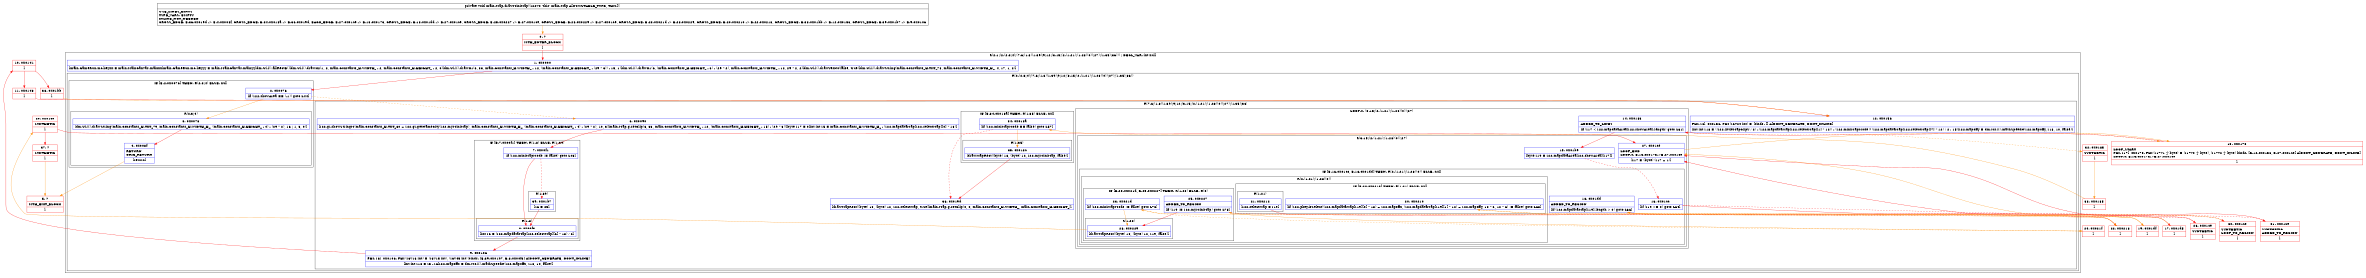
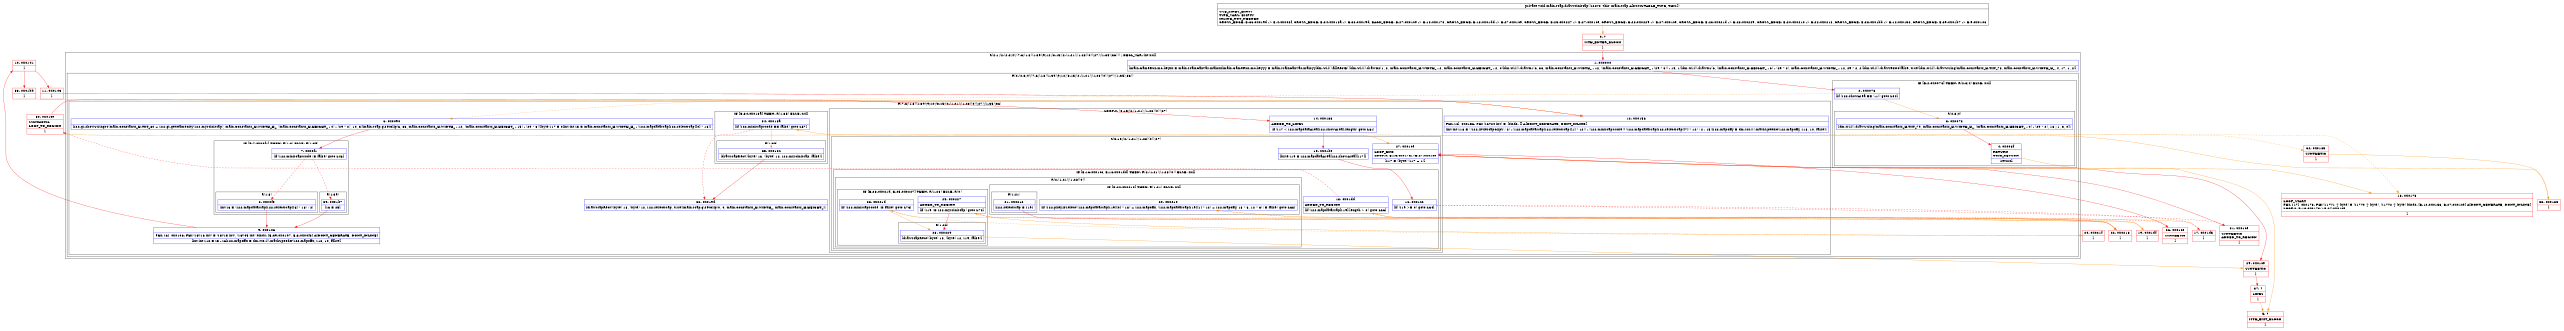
  digraph {
    fontname="DejaVu Serif"
    node [color=blue fontname="DejaVu Serif" shape=record]
    edge [color=red fontname="DejaVu Serif"]
    n1 [label="{3\:\ 0x0078|ldm.Ui.i().drawString(main.Constants_H.TXT_79, main.Constants_H.WIDTH_H_, (main.Constants_H.HEIGHT_ \- 4) \- (29 * 2), 16 \| 1, 3, 0)l}"]
    n2 [label="{4\:\ 0x008f|RETURN\lORIG_RETURN\l|lreturnl}"]
    n3 [label="{2\:\ 0x0076|lif (r22.showArea == (\-1)) goto L44l}"]
    n4 [label="{8\:\ 0x00f3|lint r6 = (r22.mapdataMap[r22.selectMap][6] * 18) \/ 2l}"]
    n5 [label="{39\:\ 0x01b7|lr6 = 25l}"]
    n6 [label="{7\:\ 0x00f1|lif (r22.miniMapMode != false) goto L48l}"]
    n7 [label="{21\:\ 0x0212|lr22.selectMap = r19l}"]
    n8 [label="{20\:\ 0x0210|lif (r22.pkey.isSelect((r22.mapdataMap[r19][0] * 18) + r22.mapoffx, (r22.mapdataMap[r19][1] * 12) + r22.mapoffy, 18 * 6, 12 * 6) != false) goto L68l}"]
    n9 [label="{28\:\ 0x0229|ldrawMapRect((byte) 18, (byte) 12, r19, false)l}"]
    n10 [label="{23\:\ 0x021d|lif (r22.miniMapMode != false) goto L73l}"]
    n11 [label="{25\:\ 0x0227|ADDED_TO_REGION\l|lif (r19 != r22.myMiniMap) goto L73l}"]
    n12 [label="{16\:\ 0x01cc|lif (r19 \>= 0) goto L64l}"]
    n13 [label="{18\:\ 0x01dd|ADDED_TO_REGION\l|lif (r22.mapdataMap[r19].length \> 0) goto L66l}"]
    n14 [label="{15\:\ 0x01be|lbyte r19 = r22.mapdataArea[r22.showArea][r17]l}"]
    n15 [label="{27\:\ 0x01ce|LOOP_END\lLOOP:0: B:13:0x0173\-\>B:27:0x01ce\l|lr17 = (byte) (r17 + 1)l}"]
    n16 [label="{14\:\ 0x0183|ADDED_TO_LINES\l|lif (r17 \< r22.mapdataArea[r22.showArea].length) goto L61l}"]
    n17 [label="{35\:\ 0x018c|ldrawMapRect((byte) 18, (byte) 12, r22.myMiniMap, false)l}"]
    n18 [label="{34\:\ 0x018a|lif (r22.miniMapMode == false) goto L57l}"]
    n19 [label="{6\:\ 0x0090|lr22.gr.showStringM(main.Constants_H.TXT_80 + r22.gr.getNameCity(r22.myMiniMap), main.Constants_H.WIDTH_H_, (main.Constants_H.HEIGHT_ \- 4) \- (29 * 2), 10, 3)lmain.Map.g.setClip(6, 33, main.Constants_H.WIDTH_ \- 12, (main.Constants_H.HEIGHT_ \- 15) \- (29 * 3))lbyte r17 = 0lint int r5 = main.Constants_H.WIDTH_H_ \- (r22.mapdataMap[r22.selectMap][0] * 18)l}"]
    n20 [label="{9\:\ 0x0106|PHI: r6l  0x0106: PHI (r6v16 int) = (r6v15 int), (r6v45 int) binds: [B:39:0x01b7, B:8:0x00f3] A[DONT_GENERATE, DONT_INLINE]\l|lint int r18 = r5 \- r6lr22.mapoffx = dm.Ms.i().mathSpeedN(r22.mapoffx, r18, 10, false)l}"]
    n21 [label="{12\:\ 0x0156|PHI: r6l  0x0156: PHI (r6v24 int) =  binds: [] A[DONT_GENERATE, DONT_INLINE]\l|lint int r18 = ((r22.littleMapClipY \/ 2) \- (r22.mapdataMap[r22.selectMap][1] * 12)) \- (r22.miniMapMode ? (r22.mapdataMap[r22.selectMap][7] * 12) \/ 2 : 15)lr22.mapoffy = dm.Ms.i().mathSpeedN(r22.mapoffy, r18, 10, false)l}"]
    n22 [label="{36\:\ 0x019d|ldrawMapRect((byte) 18, (byte) 12, r22.selectMap, true)lmain.Map.g.setClip(0, 0, main.Constants_H.WIDTH_, main.Constants_H.HEIGHT_)l}"]
    n23 [label="{1\:\ 0x0000|lmain.GameRun.mc.keyxx = main.MainCanvas.mainxxlmain.GameRun.mc.keyyy = main.MainCanvas.mainyyldm.Ui.i().fillRectB()ldm.Ui.i().drawK2(1, 2, main.Constants_H.WIDTH_ \- 2, main.Constants_H.HEIGHT_ \- 2, 0)ldm.Ui.i().drawK1(6, 33, main.Constants_H.WIDTH_ \- 12, (main.Constants_H.HEIGHT_ \- (29 * 3)) \- 15, 1)ldm.Ui.i().drawK1(6, (main.Constants_H.HEIGHT_ \- 6) \- (29 * 2), main.Constants_H.WIDTH_ \- 12, 29 * 2, 2)ldm.Ui.i().drawYesNo(false, true)ldm.Ui.i().drawString(main.Constants_H.TXT_78, main.Constants_H.WIDTH_H_, 4, 17, 1, 2)l}"]
    n24 [color=red label="{5\:\ ?|MTH_EXIT_BLOCK\l|l}"]
    n25 [color=red label="{22\:\ 0x0218|l}"]
    n26 [color=red label="{29\:\ 0x01ce|SYNTHETIC\l|l}"]
    n27 [color=red label="{24\:\ 0x021f|l}"]
    n28 [color=red label="{26\:\ 0x01ce|SYNTHETIC\l|l}"]
    n29 [color=red label="{17\:\ 0x01d5|l}"]
    n30 [color=red label="{31\:\ 0x01ce|SYNTHETIC\lADDED_TO_REGION\l|l}"]
    n31 [color=red label="{19\:\ 0x01df|l}"]
    n32 [color=red label="{30\:\ 0x01ce|SYNTHETIC\lLOOP_TO_REGION\l|l}"]
    n33 [color=red label="{13\:\ 0x0173|LOOP_START\lPHI: r17l  0x0173: PHI (r17v1 'j' byte) = (r17v0 'j' byte), (r17v2 'j' byte) binds: [B:12:0x0156, B:27:0x01ce] A[DONT_GENERATE, DONT_INLINE]\lLOOP:0: B:13:0x0173\-\>B:27:0x01ce\l|l}"]
    n34 [color=red label="{32\:\ 0x0185|SYNTHETIC\l|l}"]
    n35 [color=red label="{10\:\ 0x0141|l}"]
    n36 [color=red label="{11\:\ 0x0143|l}"]
    n37 [color=red label="{38\:\ 0x01bb|l}"]
    n38 [color=red label="{33\:\ 0x0185|l}"]
-   n39 [color=red label="{37\:\ ?|SYNTHETIC\l|l}"]
+   n39 [color=red label="{37\:\ ?|LINES\l|l}"]
    n40 [color=red label="{0\:\ ?|MTH_ENTER_BLOCK\l|l}"]
    n41 [label="{private void main.Map.drawMiniMap((r22v0 'this' main.Map A[IMMUTABLE_TYPE, THIS]))  | USE_LINES_HINTS\lTYPE_VARS: EMPTY\lINLINE_NOT_NEEDED\lCROSS_EDGE: B:36:0x019d \-\> B:4:0x008f, CROSS_EDGE: B:34:0x018a \-\> B:36:0x019d, BACK_EDGE: B:27:0x01ce \-\> B:13:0x0173, CROSS_EDGE: B:18:0x01dd \-\> B:27:0x01ce, CROSS_EDGE: B:25:0x0227 \-\> B:27:0x01ce, CROSS_EDGE: B:28:0x0229 \-\> B:27:0x01ce, CROSS_EDGE: B:23:0x021d \-\> B:28:0x0229, CROSS_EDGE: B:20:0x0210 \-\> B:22:0x0218, CROSS_EDGE: B:38:0x01bb \-\> B:12:0x0156, CROSS_EDGE: B:39:0x01b7 \-\> B:9:0x0106\l}" color=""]
    subgraph cluster_1 {
      label="R(2:1|(2:(2:3|4)|(7:6|(1:8)(1:39)|9|12|(3:15|(2:(1:21)|(1:28)(0))|27)|(1:35)|36))) | DECL_VAR: int null\l"
      n23
      subgraph cluster_2 {
        label="R(2:(2:3|4)|(7:6|(1:8)(1:39)|9|12|(3:15|(2:(1:21)|(1:28)(0))|27)|(1:35)|36))"
        subgraph cluster_3 {
          label="IF [B:2:0x0076] THEN: R(2:3|4) ELSE: null"
          n3
          subgraph cluster_4 {
            label="R(2:3|4)"
            n1
            n2
          }
        }
        subgraph cluster_5 {
          label="R(7:6|(1:8)(1:39)|9|12|(3:15|(2:(1:21)|(1:28)(0))|27)|(1:35)|36)"
          n19
          n20
          n21
          n22
          subgraph cluster_6 {
            label="IF [B:7:0x00f1] THEN: R(1:8) ELSE: R(1:39)"
            n6
            subgraph cluster_7 {
              label="R(1:8)"
              n4
            }
            subgraph cluster_8 {
              label="R(1:39)"
              n5
            }
          }
          subgraph cluster_9 {
            label="LOOP:0: (3:15|(2:(1:21)|(1:28)(0))|27)"
            n16
            subgraph cluster_10 {
              label="R(3:15|(2:(1:21)|(1:28)(0))|27)"
              n14
              n15
              subgraph cluster_11 {
                label="IF [B:16:0x01cc, B:18:0x01dd] THEN: R(2:(1:21)|(1:28)(0)) ELSE: null"
                n12
                n13
                subgraph cluster_12 {
                  label="R(2:(1:21)|(1:28)(0))"
                  subgraph cluster_13 {
                    label="IF [B:20:0x0210] THEN: R(1:21) ELSE: null"
                    n8
                    subgraph cluster_14 {
                      label="R(1:21)"
                      n7
                    }
                  }
                  subgraph cluster_15 {
                    label="IF [B:23:0x021d, B:25:0x0227] THEN: R(1:28) ELSE: R(0)"
                    n10
                    n11
                    subgraph cluster_16 {
                      label="R(1:28)"
                      n9
                    }
                    subgraph cluster_17 {
                      label="R(0)"
                    }
                  }
                }
              }
            }
          }
          subgraph cluster_18 {
            label="IF [B:34:0x018a] THEN: R(1:35) ELSE: null"
            n18
            subgraph cluster_19 {
              label="R(1:35)"
              n17
            }
          }
        }
      }
    }
    n1 -> n2
    n2 -> n24 [color=darkorange]
    n3 -> n1 [color=darkorange]
    n3 -> n19 [color=darkorange style=dashed]
    n4 -> n20
-   n5 -> n4
-   n6 -> n4
+   n5 -> n20
+   n6 -> n4 [style=dashed]
    n6 -> n5 [style=dashed]
    n7 -> n25
    n8 -> n25 [color=darkorange style=dashed]
    n9 -> n26 [color=darkorange]
    n10 -> n9 [color=darkorange]
    n10 -> n27 [color=darkorange style=dashed]
    n11 -> n9
    n11 -> n28 [style=dashed]
-   n12 -> n29
+   n12 -> n29 [style=dashed]
    n12 -> n30 [style=dashed]
    n13 -> n31 [color=darkorange]
    n13 -> n32 [style=dashed]
-   n14 -> n12 [style=dashed]
+   n14 -> n12
    n15 -> n33 [color=darkorange]
    n16 -> n14
    n16 -> n34 [color=darkorange style=dashed]
    n17 -> n22
    n18 -> n17 [color=darkorange]
    n18 -> n22 [style=dashed]
    n19 -> n6
    n20 -> n35
    n21 -> n33 [color=darkorange style=dashed]
    n23 -> n3
    n25 -> n10 [color=darkorange]
-   n26 -> n15
+   n15 -> n26
    n26 -> n39
    n27 -> n11 [color=darkorange]
    n28 -> n15
    n29 -> n13 [color=darkorange]
    n30 -> n15
    n31 -> n8 [color=darkorange]
    n32 -> n15 [color=darkorange]
-   n33 -> n16
+   n32 -> n16
    n34 -> n38 [color=darkorange]
    n35 -> n36
    n35 -> n37
    n36 -> n21
    n37 -> n21 [color=darkorange]
    n38 -> n18 [color=darkorange]
    n39 -> n24 [color=darkorange]
    n40 -> n23
    n41 -> n40 [color=darkorange]
  }
